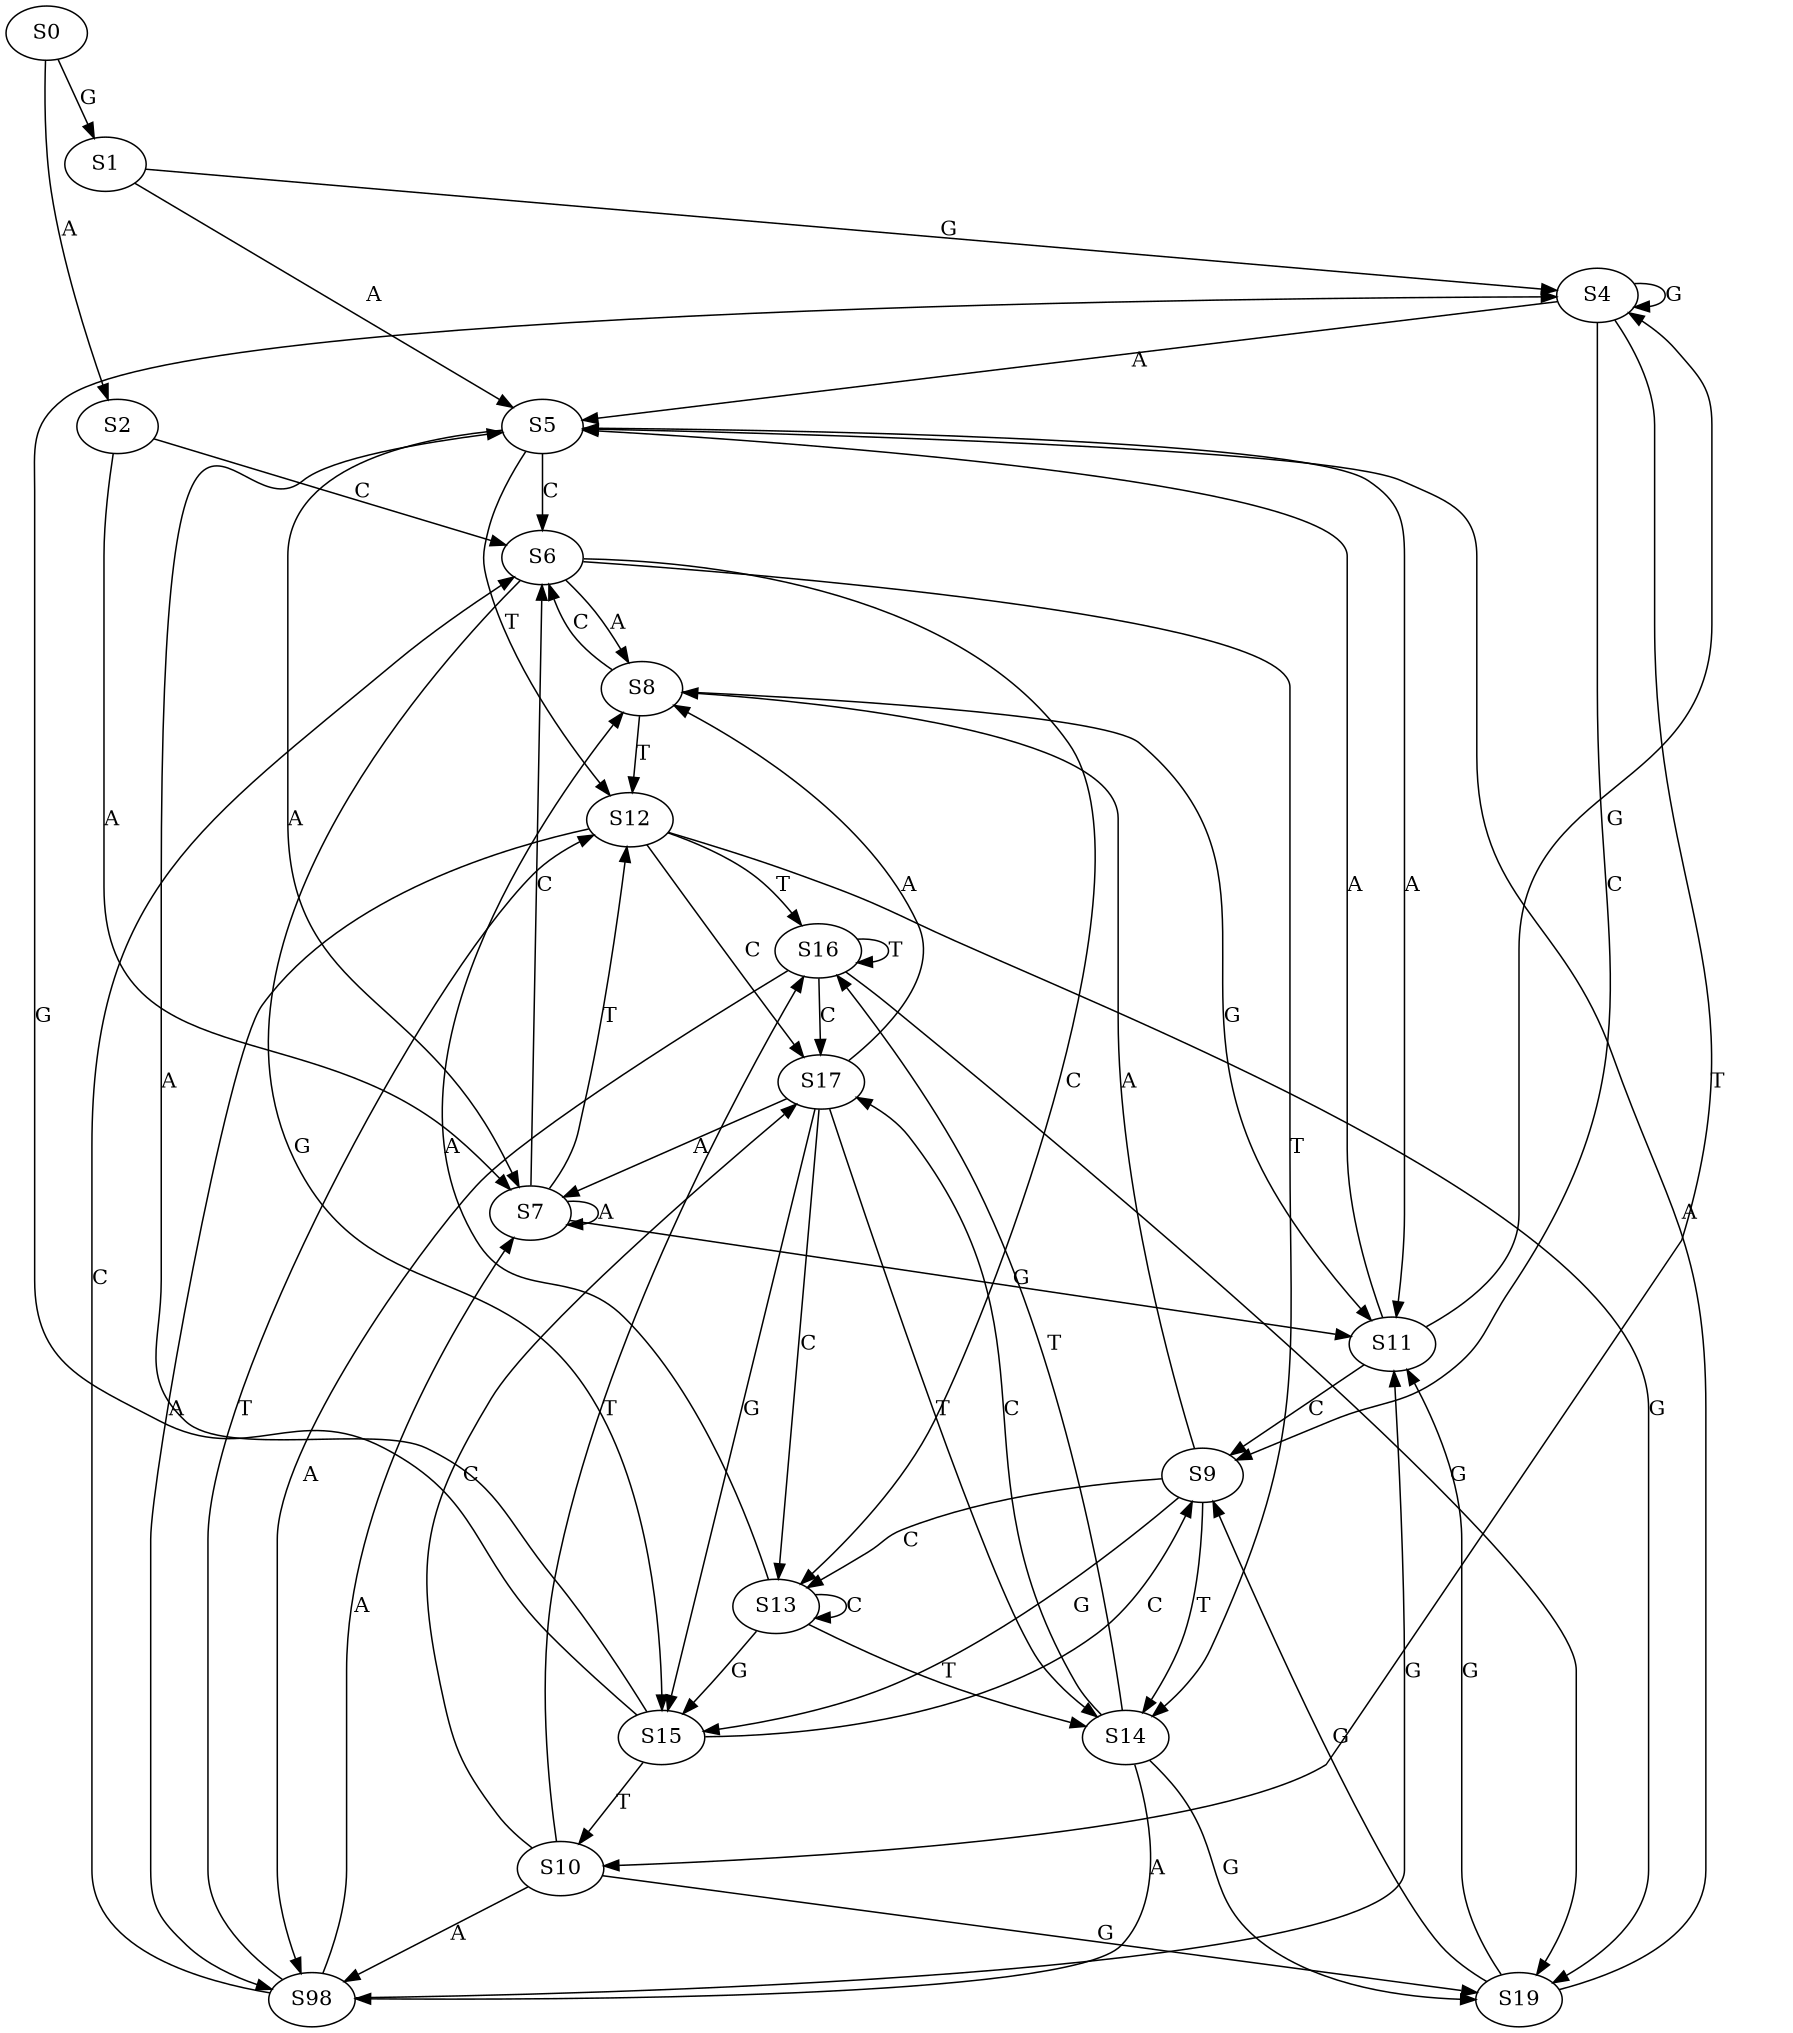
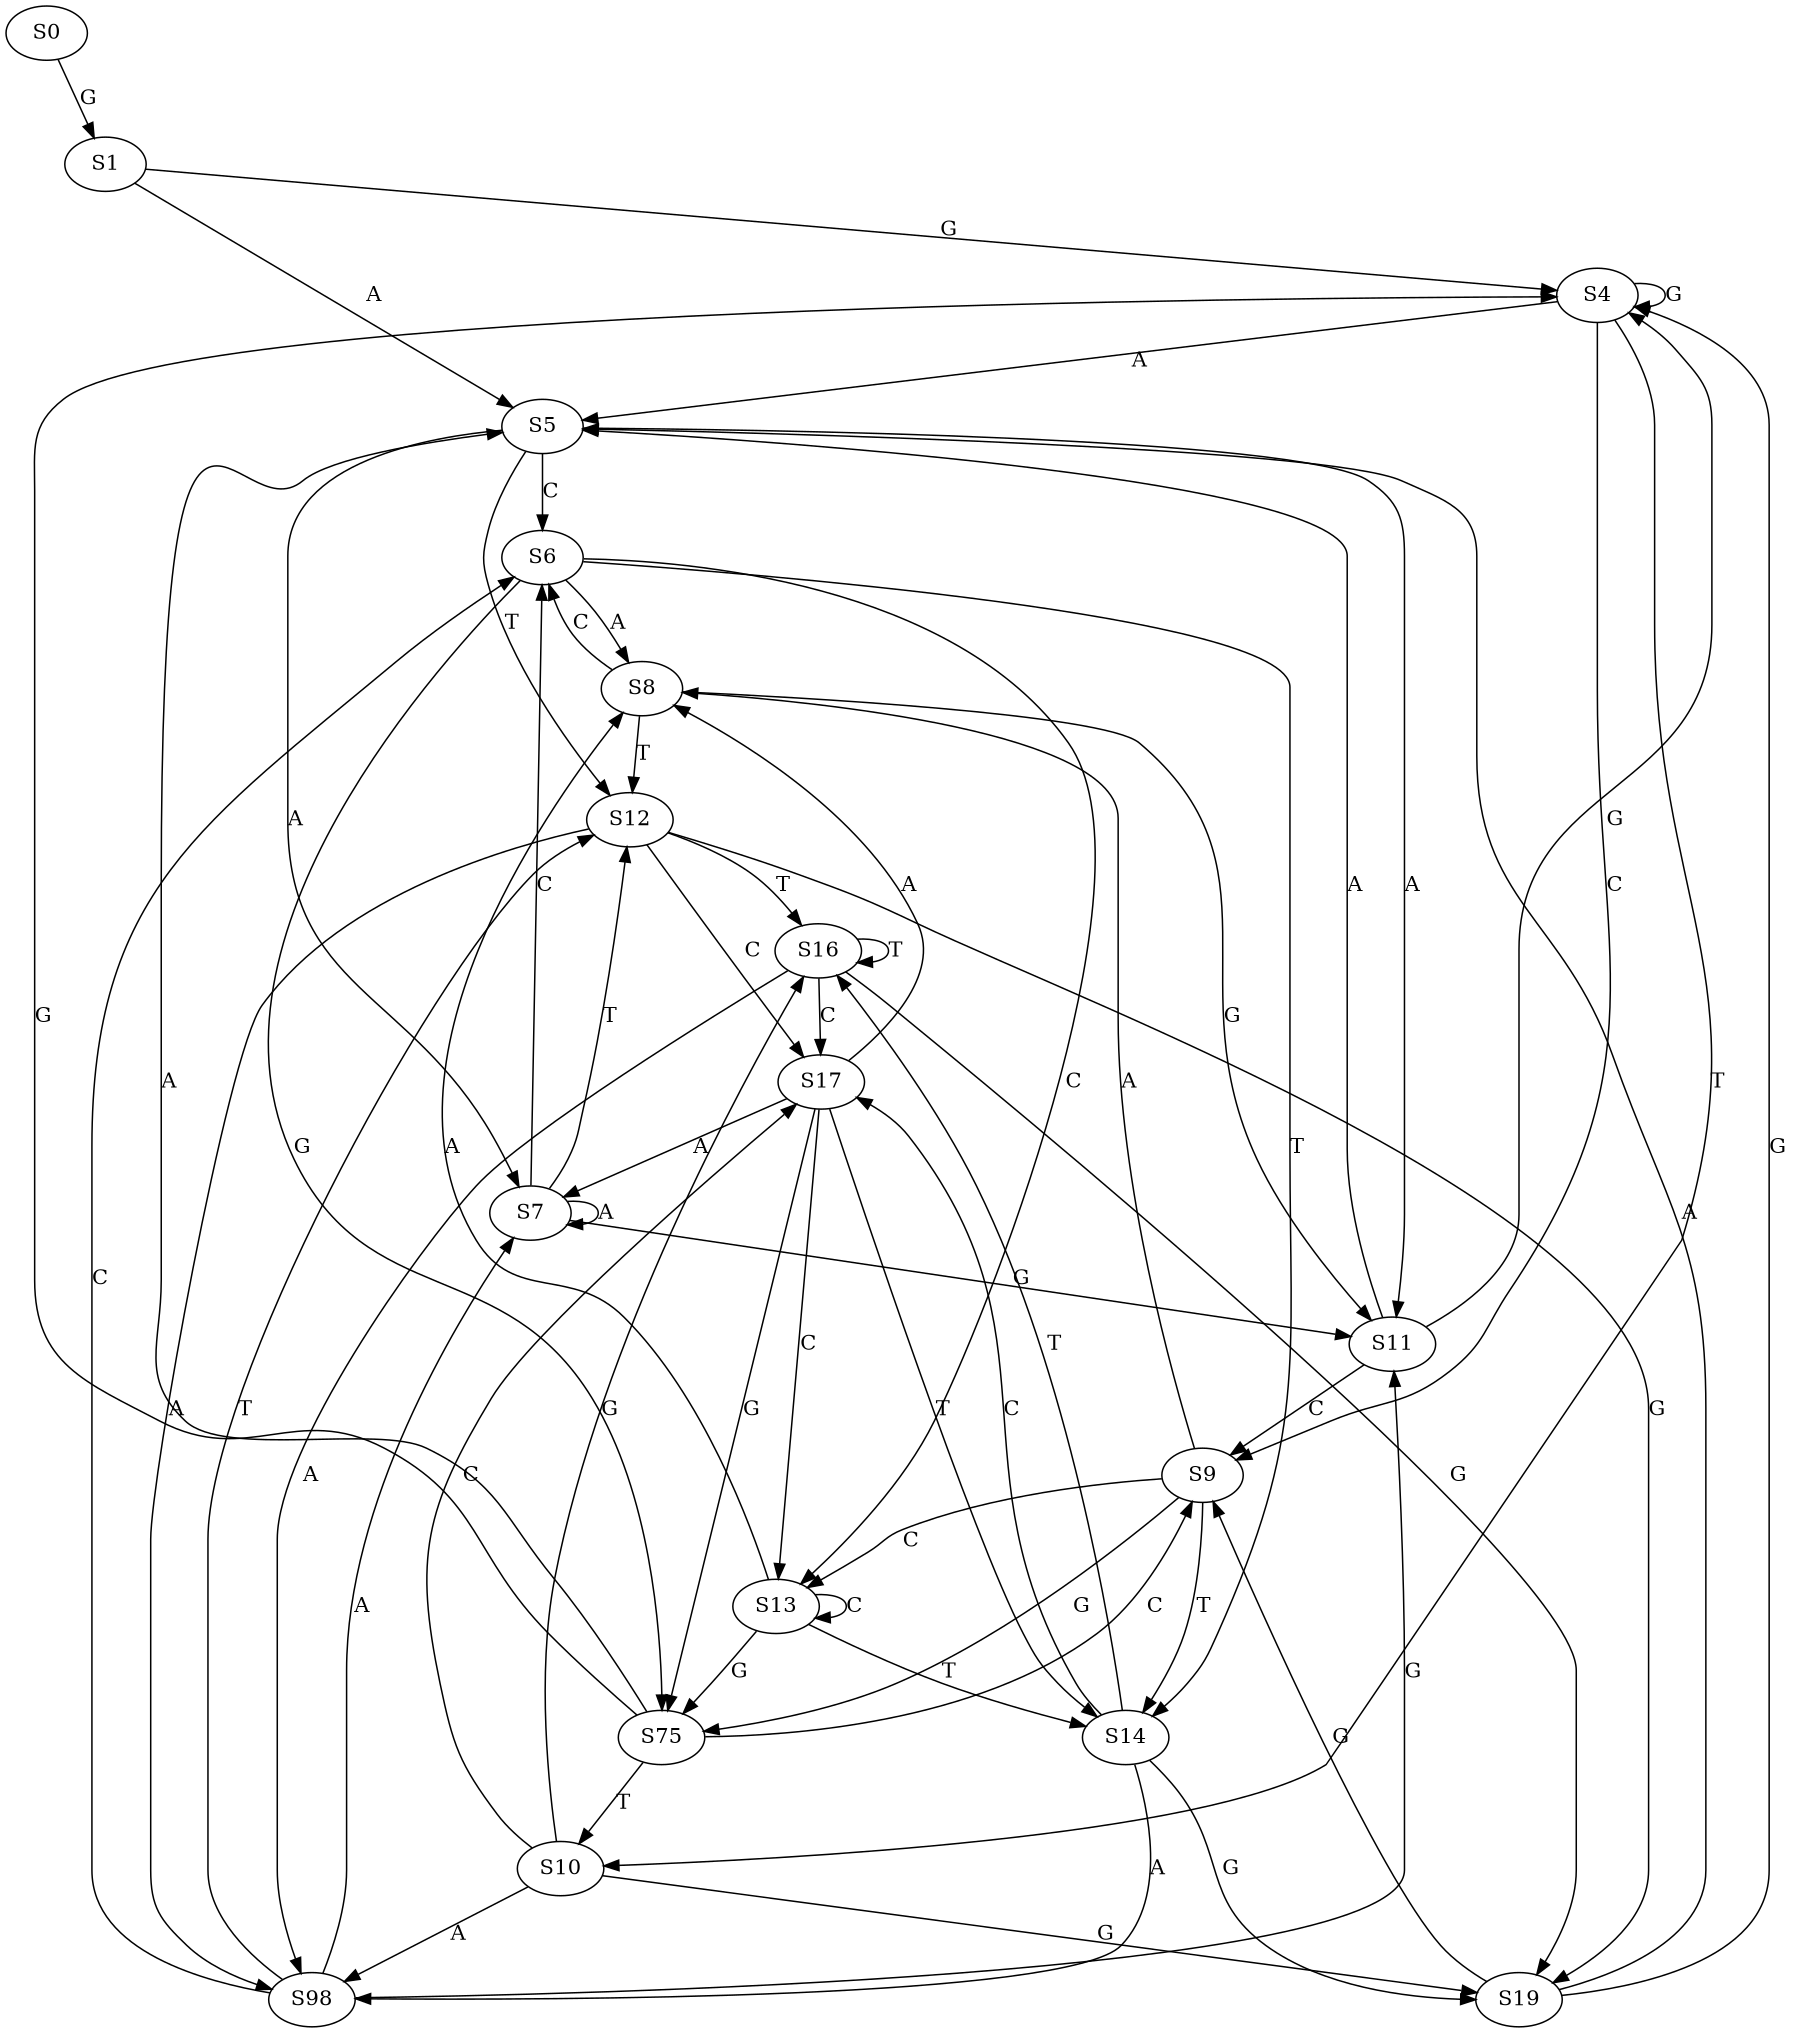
  strict digraph {
    fontname="DejaVu Serif"
    node [fontname="DejaVu Serif"]
    edge [fontname="DejaVu Serif"]
    S0
    S1
-   S2
    S4
    S5
    S6
    S7
    S9
    S10
    S11
    S12
    S8
    S13
    S14
-   S15
+   S15 [label=S75]
    S16
    S17
    n18 [label=S98]
    S19
    S0 -> S1 [label=G]
-   S0 -> S2 [label=A]
    S1 -> S4 [label=G]
    S1 -> S5 [label=A]
-   S2 -> S6 [label=C]
-   S2 -> S7 [label=A]
    S4 -> S4 [label=G]
    S4 -> S5 [label=A]
    S4 -> S9 [label=C]
    S4 -> S10 [label=T]
    S5 -> S6 [label=C]
    S5 -> S7 [label=A]
    S5 -> S11 [label=A]
    S5 -> S12 [label=T]
    S6 -> S8 [label=A]
    S6 -> S13 [label=C]
    S6 -> S14 [label=T]
    S6 -> S15 [label=G]
    S7 -> S6 [label=C]
    S7 -> S7 [label=A]
    S7 -> S11 [label=G]
    S7 -> S12 [label=T]
    S9 -> S8 [label=A]
    S9 -> S13 [label=C]
    S9 -> S14 [label=T]
    S9 -> S15 [label=G]
-   S10 -> S16 [label=T]
+   S10 -> S16 [label=G]
    S10 -> S17 [label=C]
    S10 -> n18 [label=A]
    S10 -> S19 [label=G]
    S11 -> S4 [label=G]
    S11 -> S5 [label=A]
    S11 -> S9 [label=C]
    S12 -> S16 [label=T]
    S12 -> S17 [label=C]
    S12 -> n18 [label=A]
    S12 -> S19 [label=G]
    S8 -> S6 [label=C]
    S8 -> S11 [label=G]
    S8 -> S12 [label=T]
    S13 -> S8 [label=A]
    S13 -> S13 [label=C]
    S13 -> S14 [label=T]
    S13 -> S15 [label=G]
    S14 -> S16 [label=T]
    S14 -> S17 [label=C]
    S14 -> n18 [label=A]
    S14 -> S19 [label=G]
    S15 -> S4 [label=G]
    S15 -> S5 [label=A]
    S15 -> S9 [label=C]
    S15 -> S10 [label=T]
    S16 -> S16 [label=T]
    S16 -> S17 [label=C]
    S16 -> n18 [label=A]
    S16 -> S19 [label=G]
    S17 -> S7 [label=A]
    S17 -> S8 [label=A]
    S17 -> S13 [label=C]
    S17 -> S14 [label=T]
    S17 -> S15 [label=G]
    n18 -> S6 [label=C]
    n18 -> S7 [label=A]
    n18 -> S11 [label=G]
    n18 -> S12 [label=T]
-   S19 -> S11 [label=G]
+   S19 -> S4 [label=G]
    S19 -> S5 [label=A]
    S19 -> S9 [label=G]
  }
